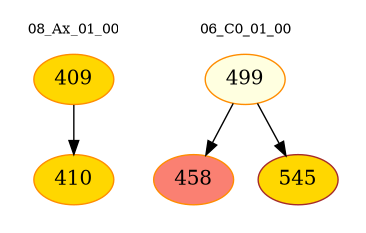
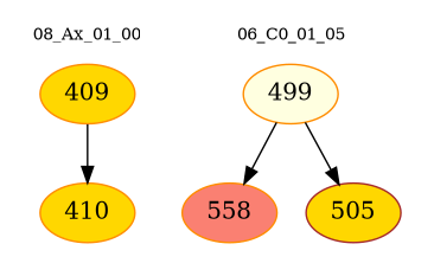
  digraph {
    node [color=darkorange fillcolor=gold style=filled]
    edge [color=black]
    n1 [label=409]
    n2 [label=410]
    n3 [fillcolor=lightyellow label=499]
-   n4 [fillcolor=salmon label=458]
-   n5 [color=brown label=545]
+   n4 [fillcolor=salmon label=558]
+   n5 [color=brown label=505]
    subgraph cluster_1 {
      color=white
      fontsize=10
      label="08_Ax_01_00"
      n1
      n2
    }
    subgraph cluster_2 {
      color=white
      fontsize=10
-     label="06_C0_01_00"
+     label="06_C0_01_05"
      n3
      n4
      n5
    }
    n1 -> n2
    n3 -> n4
    n3 -> n5
  }
